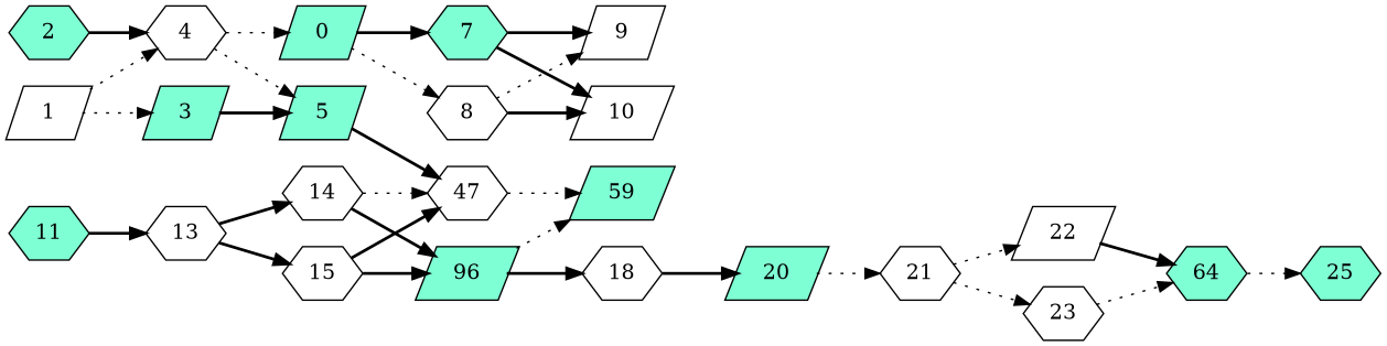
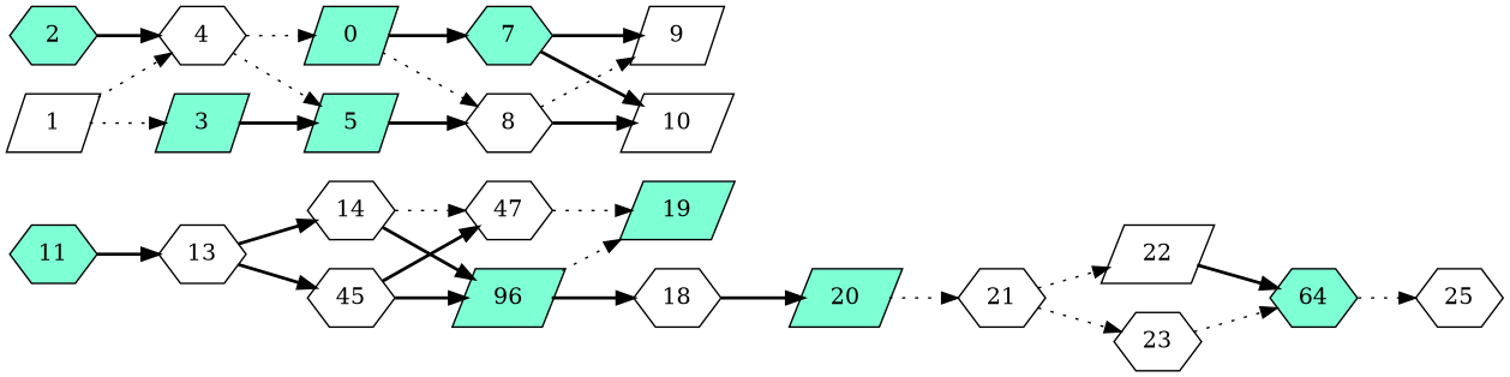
  digraph {
    rankdir=LR
    node [alpha=0.19 fillcolor=white shape=hexagon style=filled]
    edge [style=bold]
    1 [alpha=0.13 expect_size=18612224 shape=parallelogram]
    3 [alpha=0.01 expect_size=26318848 fillcolor=aquamarine shape=parallelogram]
    4 [alpha=0.14 expect_size=23971840]
    5 [alpha=0.03 expect_size=52208640 fillcolor=aquamarine shape=parallelogram]
    n5 [expect_size=23707648 fillcolor=aquamarine label=0 shape=parallelogram]
    8 [alpha=0.09 expect_size=13118464]
    7 [expect_size=21586944 fillcolor=aquamarine]
    2 [alpha=0.01 expect_size=25407488 fillcolor=aquamarine]
    9 [alpha=0.18 expect_size=37170176 shape=parallelogram]
    10 [expect_size=52191232 shape=parallelogram]
    11 [alpha=0.00 expect_size=16739328 fillcolor=aquamarine]
    13 [expect_size=51310592]
    14 [alpha=0.05 expect_size=6858752]
-   15 [alpha=0.06 expect_size=40155136]
+   15 [alpha=0.06 expect_size=40155136 label=45]
    n15 [expect_size=46524416 fillcolor=aquamarine label=96 shape=parallelogram]
    n16 [alpha=0.06 expect_size=44609536 label=47]
    18 [alpha=0.20 expect_size=41296896]
-   19 [alpha=0.08 expect_size=14656512 fillcolor=aquamarine shape=parallelogram label=59]
+   19 [alpha=0.08 expect_size=14656512 fillcolor=aquamarine shape=parallelogram]
    20 [alpha=0.13 expect_size=9816064 fillcolor=aquamarine shape=parallelogram]
    21 [alpha=0.03 expect_size=7674880]
    22 [alpha=0.03 expect_size=7963648 shape=parallelogram]
    23 [alpha=0.11 expect_size=36273152]
    n23 [alpha=0.07 expect_size=32799744 fillcolor=aquamarine label=64]
-   25 [alpha=0.03 expect_size=44969984 fillcolor=aquamarine]
+   25 [alpha=0.03 expect_size=44969984]
    1 -> 3 [style=dotted]
    1 -> 4 [style=dotted]
    3 -> 5
    4 -> 5 [style=dotted]
    4 -> n5 [style=dotted]
-   5 -> n16
+   5 -> 8
    n5 -> 8 [style=dotted]
    n5 -> 7
    8 -> 9 [style=dotted]
    8 -> 10
    7 -> 9
    7 -> 10
    2 -> 4
    11 -> 13
    13 -> 14
    13 -> 15
    14 -> n15
    14 -> n16 [style=dotted]
    15 -> n15
    15 -> n16
    n15 -> 18
    n15 -> 19 [style=dotted]
    n16 -> 19 [style=dotted]
    18 -> 20
    20 -> 21 [style=dotted]
    21 -> 22 [style=dotted]
    21 -> 23 [style=dotted]
    22 -> n23
    23 -> n23 [style=dotted]
    n23 -> 25 [style=dotted]
  }
